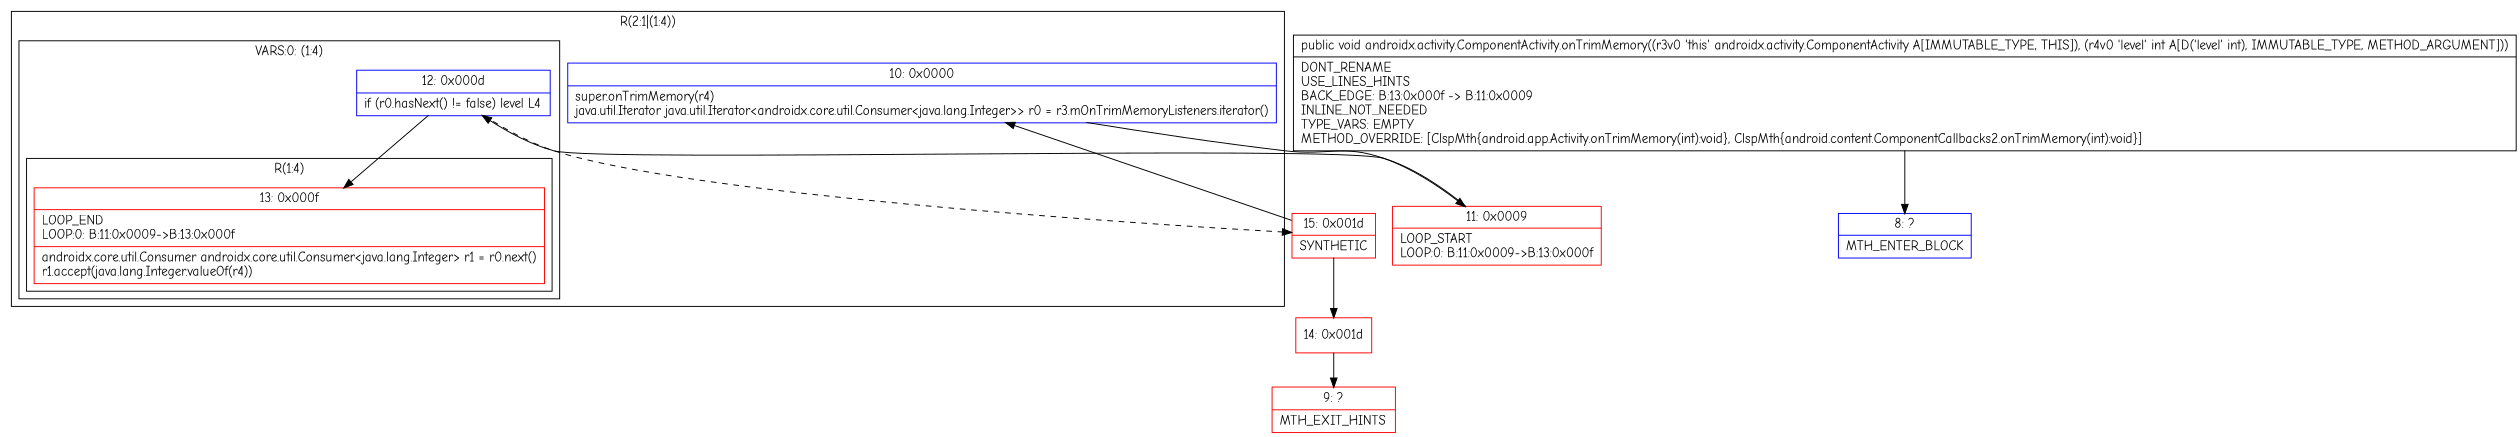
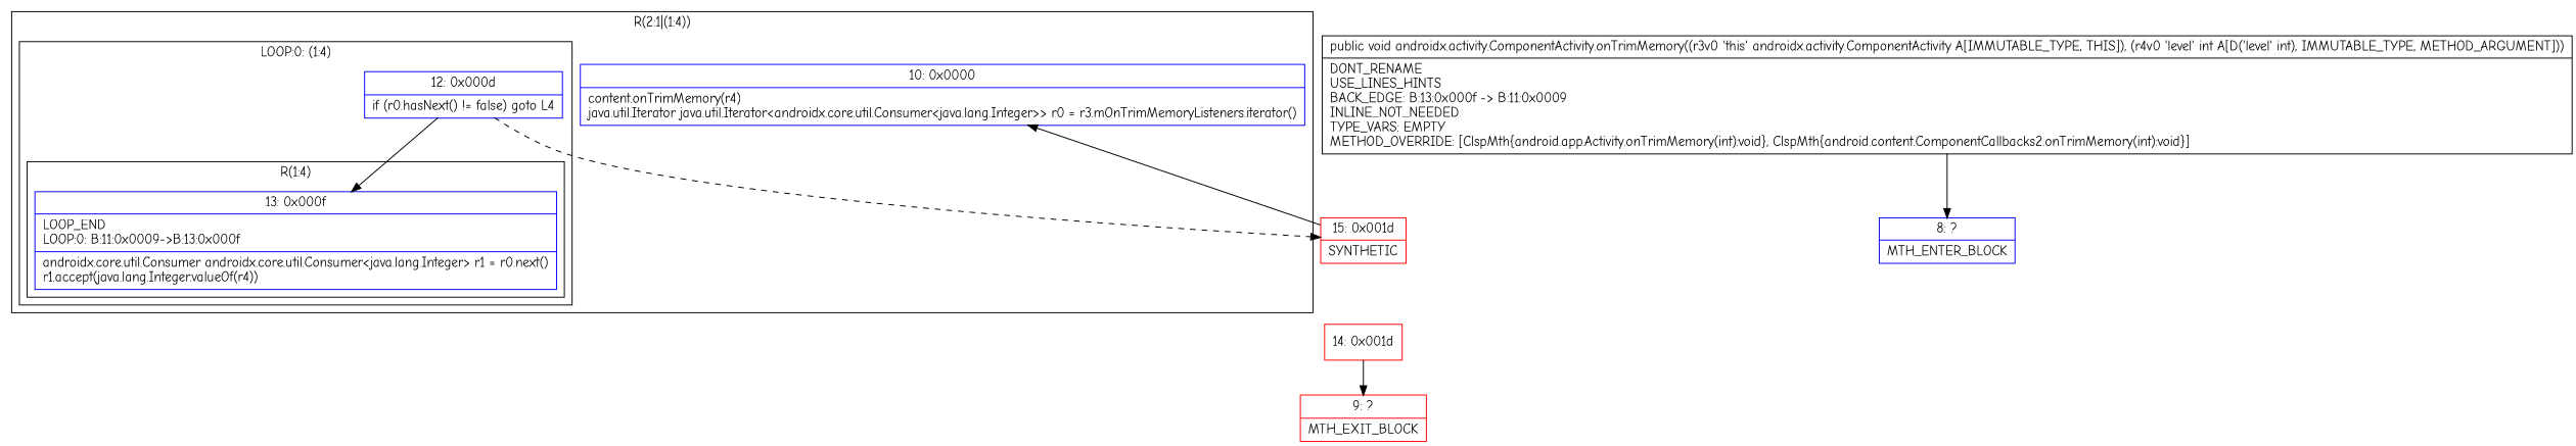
  digraph {
    fontname="Comic Neue"
    node [color=blue fontname="Comic Neue" shape=record]
    edge [fontname="Comic Neue"]
-   n1 [color=red label="{13\:\ 0x000f|LOOP_END\lLOOP:0: B:11:0x0009\-\>B:13:0x000f\l|androidx.core.util.Consumer androidx.core.util.Consumer\<java.lang.Integer\> r1 = r0.next()\lr1.accept(java.lang.Integer.valueOf(r4))\l}"]
-   n2 [label="{12\:\ 0x000d|if (r0.hasNext() != false) level L4\l}"]
-   n3 [label="{10\:\ 0x0000|super.onTrimMemory(r4)\ljava.util.Iterator java.util.Iterator\<androidx.core.util.Consumer\<java.lang.Integer\>\> r0 = r3.mOnTrimMemoryListeners.iterator()\l}"]
+   n1 [label="{13\:\ 0x000f|LOOP_END\lLOOP:0: B:11:0x0009\-\>B:13:0x000f\l|androidx.core.util.Consumer androidx.core.util.Consumer\<java.lang.Integer\> r1 = r0.next()\lr1.accept(java.lang.Integer.valueOf(r4))\l}"]
+   n2 [label="{12\:\ 0x000d|if (r0.hasNext() != false) goto L4\l}"]
+   n3 [label="{10\:\ 0x0000|content.onTrimMemory(r4)\ljava.util.Iterator java.util.Iterator\<androidx.core.util.Consumer\<java.lang.Integer\>\> r0 = r3.mOnTrimMemoryListeners.iterator()\l}"]
    n4 [color=red label="{15\:\ 0x001d|SYNTHETIC\l}"]
-   n5 [color=red label="{11\:\ 0x0009|LOOP_START\lLOOP:0: B:11:0x0009\-\>B:13:0x000f\l}"]
    n6 [color=red label="{14\:\ 0x001d}"]
    n7 [label="{8\:\ ?|MTH_ENTER_BLOCK\l}"]
-   n8 [color=red label="{9\:\ ?|MTH_EXIT_HINTS\l}"]
+   n8 [color=red label="{9\:\ ?|MTH_EXIT_BLOCK\l}"]
    n9 [label="{public void androidx.activity.ComponentActivity.onTrimMemory((r3v0 'this' androidx.activity.ComponentActivity A[IMMUTABLE_TYPE, THIS]), (r4v0 'level' int A[D('level' int), IMMUTABLE_TYPE, METHOD_ARGUMENT]))  | DONT_RENAME\lUSE_LINES_HINTS\lBACK_EDGE: B:13:0x000f \-\> B:11:0x0009\lINLINE_NOT_NEEDED\lTYPE_VARS: EMPTY\lMETHOD_OVERRIDE: [ClspMth\{android.app.Activity.onTrimMemory(int):void\}, ClspMth\{android.content.ComponentCallbacks2.onTrimMemory(int):void\}]\l}" color=""]
    subgraph cluster_1 {
      label="R(2:1|(1:4))"
      n3
      subgraph cluster_2 {
-       label="VARS:0: (1:4)"
+       label="LOOP:0: (1:4)"
        n2
        subgraph cluster_3 {
          label="R(1:4)"
          n1
        }
      }
    }
    n2 -> n1
    n2 -> n4 [style=dashed]
-   n3 -> n5
    n4 -> n3
-   n4 -> n6
-   n5 -> n2
    n6 -> n8
    n9 -> n7
  }
